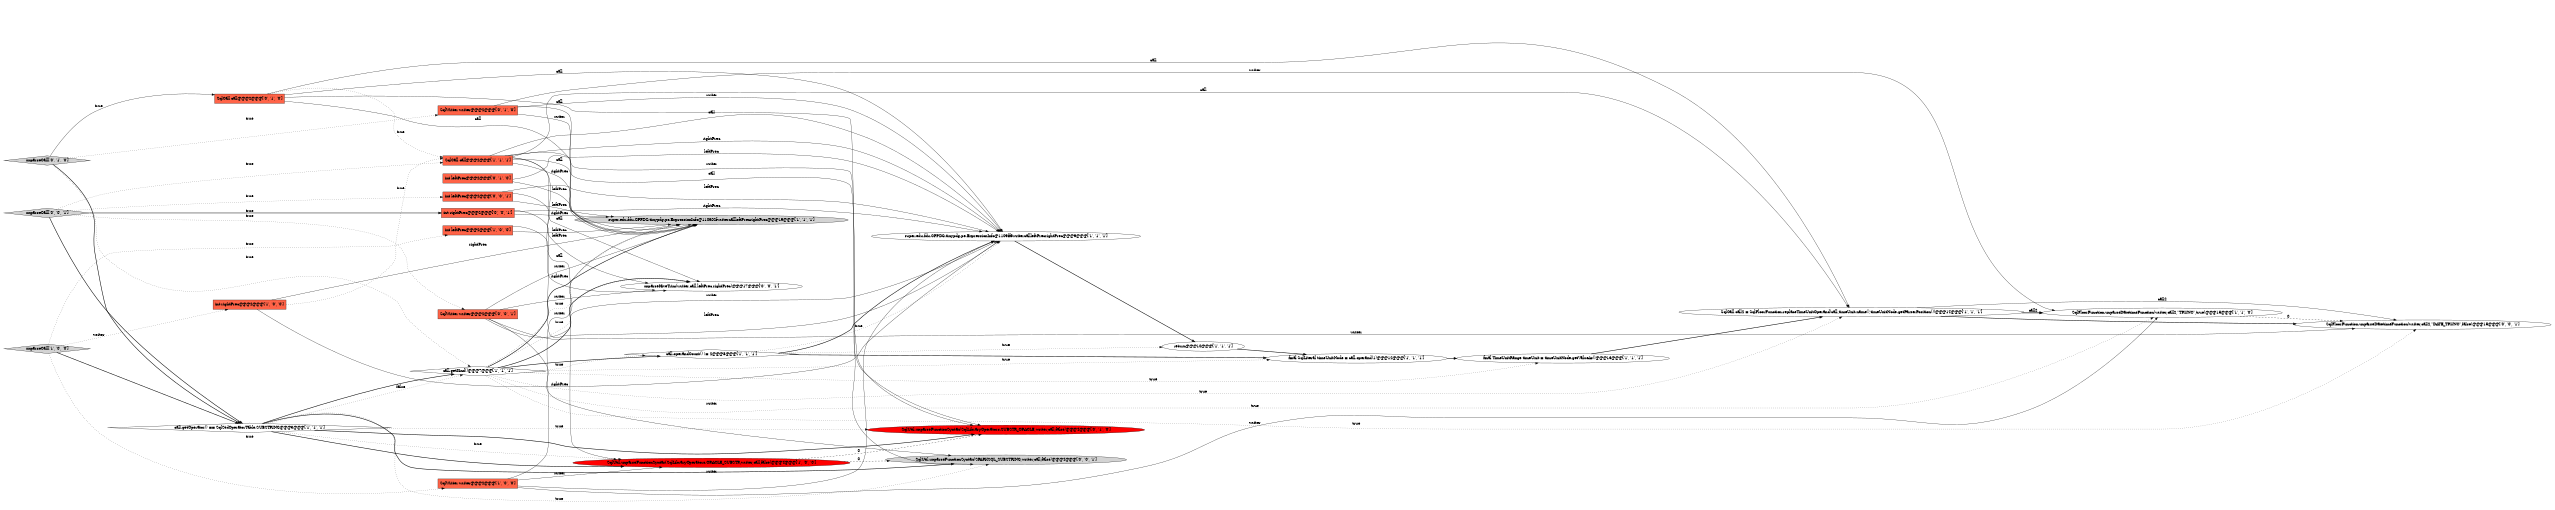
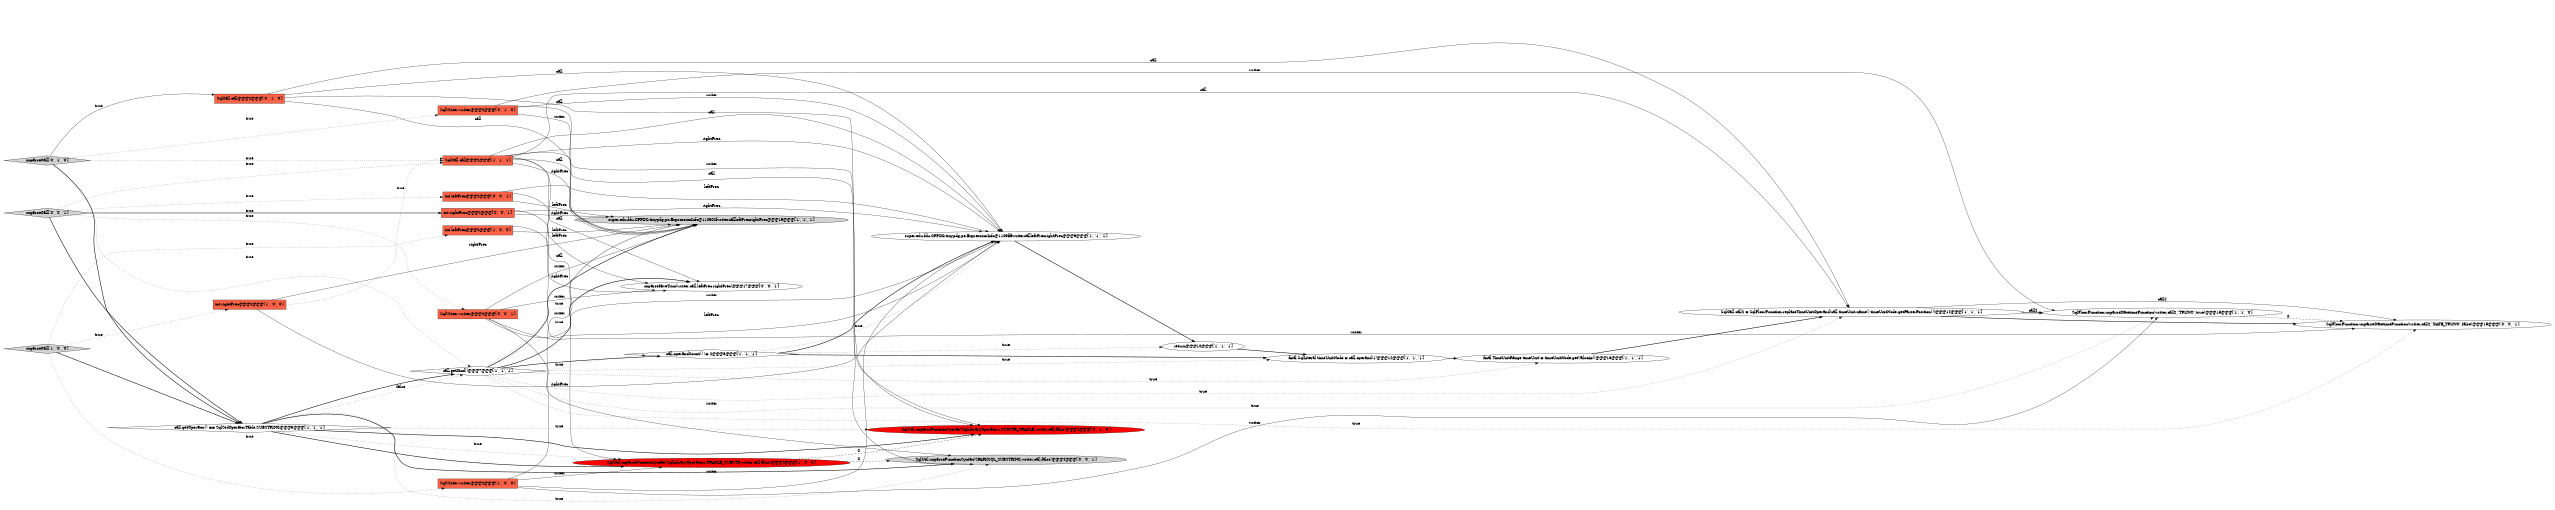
  digraph {
    rankdir=LR
    node [fillcolor=white shape=ellipse style=filled]
    edge [style=solid]
    n1 [fillcolor=tomato label="int rightPrec@@@2@@@['1', '0', '0']" shape=box]
    n2 [label="super.edu.fdu.CPPDG.tinypdg.pe.ExpressionInfo@1109ff5writercallleftPrecrightPrec@@@9@@@['1', '1', '1']"]
    n3 [fillcolor=lightgray label="super.edu.fdu.CPPDG.tinypdg.pe.ExpressionInfo@110a02fwritercallleftPrecrightPrec@@@19@@@['1', '1', '1']"]
    n4 [fillcolor=tomato label="SqlCall call@@@2@@@['1', '1', '1']" shape=box]
    n5 [label="return@@@10@@@['1', '1', '1']"]
    n6 [fillcolor=lightgray label="SqlUtil.unparseFunctionSyntax(SPARKSQL_SUBSTRING,writer,call,false)@@@4@@@['0', '0', '1']"]
    n7 [label="call.getOperator() == SqlStdOperatorTable.SUBSTRING@@@3@@@['1', '1', '1']" shape=diamond]
    n8 [fillcolor=red label="SqlUtil.unparseFunctionSyntax(SqlLibraryOperators.SUBSTR_ORACLE,writer,call,false)@@@4@@@['0', '1', '0']"]
    n9 [label="call.getKind()@@@7@@@['1', '1', '1']" shape=diamond]
    n10 [fillcolor=red label="SqlUtil.unparseFunctionSyntax(SqlLibraryOperators.ORACLE_SUBSTR,writer,call,false)@@@4@@@['1', '0', '0']"]
    n11 [label="SqlFloorFunction.unparseDatetimeFunction(writer,call2,\"TRUNC\",true)@@@15@@@['1', '1', '0']"]
    n12 [label="SqlFloorFunction.unparseDatetimeFunction(writer,call2,\"DATE_TRUNC\",false)@@@15@@@['0', '0', '1']"]
    n13 [label="unparseHiveTrim(writer,call,leftPrec,rightPrec)@@@17@@@['0', '0', '1']"]
    n14 [label="SqlCall call2 = SqlFloorFunction.replaceTimeUnitOperand(call,timeUnit.name(),timeUnitNode.getParserPosition())@@@14@@@['1', '1', '1']"]
    n15 [label="final TimeUnitRange timeUnit = timeUnitNode.getValueAs()@@@13@@@['1', '1', '1']"]
    n16 [label="call.operandCount() != 2@@@8@@@['1', '1', '1']" shape=diamond]
    n17 [label="final SqlLiteral timeUnitNode = call.operand(1)@@@12@@@['1', '1', '1']"]
    n18 [fillcolor=tomato label="SqlWriter writer@@@2@@@['1', '0', '0']" shape=box]
    n19 [fillcolor=tomato label="int leftPrec@@@2@@@['0', '0', '1']" shape=box]
    n20 [fillcolor=tomato label="SqlWriter writer@@@2@@@['0', '0', '1']" shape=box]
    n21 [fillcolor=lightgray label="unparseCall['0', '1', '0']" shape=diamond]
    n22 [fillcolor=tomato label="SqlCall call@@@2@@@['0', '1', '0']" shape=box]
    n23 [fillcolor=tomato label="SqlWriter writer@@@2@@@['0', '1', '0']" shape=box]
-   n24 [fillcolor=tomato label="int leftPrec@@@2@@@['0', '1', '0']" shape=box]
    n25 [fillcolor=lightgray label="unparseCall['0', '0', '1']" shape=diamond]
    n26 [fillcolor=tomato label="int rightPrec@@@2@@@['0', '0', '1']" shape=box]
    n27 [fillcolor=tomato label="int leftPrec@@@2@@@['1', '0', '0']" shape=box]
    n28 [fillcolor=lightgray label="unparseCall['1', '0', '0']" shape=diamond]
    n1 -> n2 [label=rightPrec]
    n1 -> n3 [label=rightPrec]
    n1 -> n4 [label=true style=dotted]
    n2 -> n5 [style=bold]
    n4 -> n2 [label=call]
    n4 -> n2 [label=rightPrec]
    n4 -> n3 [label=rightPrec]
    n4 -> n3 [label=call]
    n4 -> n6 [label=call]
    n4 -> n10 [label=call]
    n4 -> n13 [label=call]
    n4 -> n14 [label=call]
    n5 -> n17 [style=bold]
    n7 -> n6 [label=true style=dotted]
    n7 -> n6 [style=bold]
    n7 -> n8 [style=bold]
    n7 -> n8 [label=true style=dotted]
    n7 -> n9 [label=false style=dotted]
    n7 -> n9 [style=bold]
    n7 -> n10 [style=bold]
    n7 -> n10 [label=true style=dotted]
    n9 -> n3 [label=true style=dotted]
    n9 -> n3 [style=bold]
    n9 -> n11 [label=true style=dotted]
    n9 -> n12 [label=true style=dotted]
    n9 -> n13 [style=bold]
    n9 -> n13 [label=true style=dotted]
    n9 -> n14 [label=true style=dotted]
    n9 -> n15 [label=true style=dotted]
    n9 -> n16 [label=true style=dotted]
    n9 -> n16 [style=bold]
    n9 -> n17 [label=true style=dotted]
    n10 -> n6 [label=0 style=dashed]
    n10 -> n8 [label=0 style=dashed]
    n11 -> n12 [label=0 style=dashed]
    n14 -> n11 [style=bold]
    n14 -> n11 [label=call2]
    n14 -> n12 [style=bold]
    n14 -> n12 [label=call2]
    n15 -> n14 [style=bold]
    n16 -> n2 [style=bold]
    n16 -> n2 [label=true style=dotted]
    n16 -> n5 [label=true style=dotted]
    n16 -> n17 [style=bold]
    n17 -> n15 [style=bold]
    n18 -> n2 [label=writer]
    n18 -> n3 [label=writer]
    n18 -> n10 [label=writer]
    n18 -> n11 [label=writer]
    n19 -> n2 [label=leftPrec]
    n19 -> n3 [label=leftPrec]
    n19 -> n13 [label=leftPrec]
    n20 -> n2 [label=writer]
    n20 -> n3 [label=writer]
    n20 -> n6 [label=writer]
    n20 -> n12 [label=writer]
    n20 -> n13 [label=writer]
-   n22 -> n4 [label=true style=dotted]
+   n21 -> n4 [label=true style=dotted]
    n21 -> n7 [style=bold]
    n21 -> n9 [label=true style=dotted]
    n21 -> n22 [label=true]
    n21 -> n23 [label=true style=dotted]
    n22 -> n2 [label=call]
    n22 -> n3 [label=call]
    n22 -> n8 [label=call]
    n22 -> n14 [label=call]
    n23 -> n2 [label=writer]
    n23 -> n3 [label=writer]
    n23 -> n8 [label=writer]
    n23 -> n11 [label=writer]
-   n24 -> n2 [label=leftPrec]
-   n24 -> n3 [label=leftPrec]
    n25 -> n4 [label=true style=dotted]
    n25 -> n7 [style=bold]
    n25 -> n19 [label=true style=dotted]
    n25 -> n20 [label=true style=dotted]
    n25 -> n26 [label=true style=bold]
    n26 -> n2 [label=rightPrec]
    n26 -> n3 [label=rightPrec]
    n26 -> n13 [label=rightPrec]
    n27 -> n2 [label=leftPrec]
    n27 -> n3 [label=leftPrec]
-   n28 -> n1 [label=writer style=dotted]
+   n28 -> n1 [label=true style=dotted]
    n28 -> n7 [style=bold]
    n28 -> n18 [label=true style=dotted]
    n28 -> n27 [label=true style=dotted]
  }
